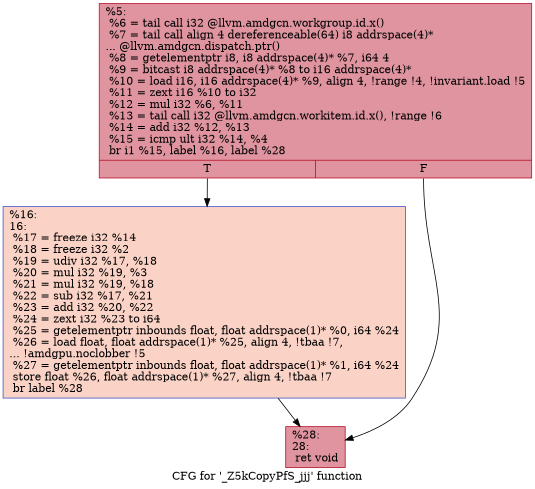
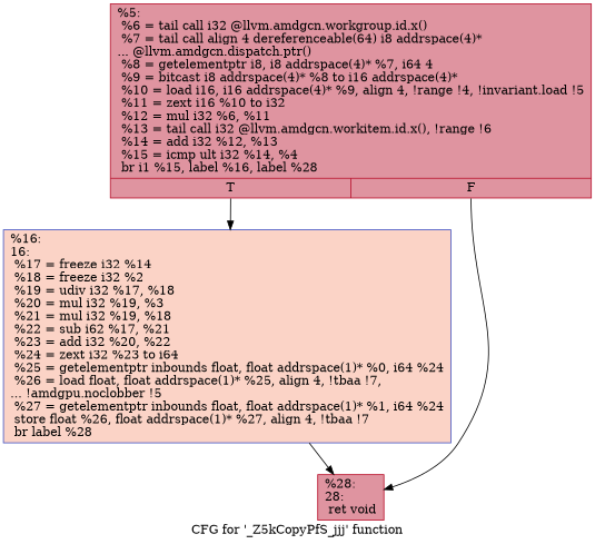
  digraph {
    label="CFG for '_Z5kCopyPfS_jjj' function"
    node [color="#b70d28ff" fillcolor="#b70d2870" shape=record style=filled]
    n1 [label="{%5:\l  %6 = tail call i32 @llvm.amdgcn.workgroup.id.x()\l  %7 = tail call align 4 dereferenceable(64) i8 addrspace(4)*\l... @llvm.amdgcn.dispatch.ptr()\l  %8 = getelementptr i8, i8 addrspace(4)* %7, i64 4\l  %9 = bitcast i8 addrspace(4)* %8 to i16 addrspace(4)*\l  %10 = load i16, i16 addrspace(4)* %9, align 4, !range !4, !invariant.load !5\l  %11 = zext i16 %10 to i32\l  %12 = mul i32 %6, %11\l  %13 = tail call i32 @llvm.amdgcn.workitem.id.x(), !range !6\l  %14 = add i32 %12, %13\l  %15 = icmp ult i32 %14, %4\l  br i1 %15, label %16, label %28\l|{<s0>T|<s1>F}}"]
-   n2 [color="#3d50c3ff" fillcolor="#f59c7d70" label="{%16:\l16:                                               \l  %17 = freeze i32 %14\l  %18 = freeze i32 %2\l  %19 = udiv i32 %17, %18\l  %20 = mul i32 %19, %3\l  %21 = mul i32 %19, %18\l  %22 = sub i32 %17, %21\l  %23 = add i32 %20, %22\l  %24 = zext i32 %23 to i64\l  %25 = getelementptr inbounds float, float addrspace(1)* %0, i64 %24\l  %26 = load float, float addrspace(1)* %25, align 4, !tbaa !7,\l... !amdgpu.noclobber !5\l  %27 = getelementptr inbounds float, float addrspace(1)* %1, i64 %24\l  store float %26, float addrspace(1)* %27, align 4, !tbaa !7\l  br label %28\l}"]
+   n2 [color="#3d50c3ff" fillcolor="#f59c7d70" label="{%16:\l16:                                               \l  %17 = freeze i32 %14\l  %18 = freeze i32 %2\l  %19 = udiv i32 %17, %18\l  %20 = mul i32 %19, %3\l  %21 = mul i32 %19, %18\l  %22 = sub i62 %17, %21\l  %23 = add i32 %20, %22\l  %24 = zext i32 %23 to i64\l  %25 = getelementptr inbounds float, float addrspace(1)* %0, i64 %24\l  %26 = load float, float addrspace(1)* %25, align 4, !tbaa !7,\l... !amdgpu.noclobber !5\l  %27 = getelementptr inbounds float, float addrspace(1)* %1, i64 %24\l  store float %26, float addrspace(1)* %27, align 4, !tbaa !7\l  br label %28\l}"]
    n3 [label="{%28:\l28:                                               \l  ret void\l}"]
    n1 -> n2 [tailport=s0]
    n1 -> n3 [tailport=s1]
    n2 -> n3
  }
